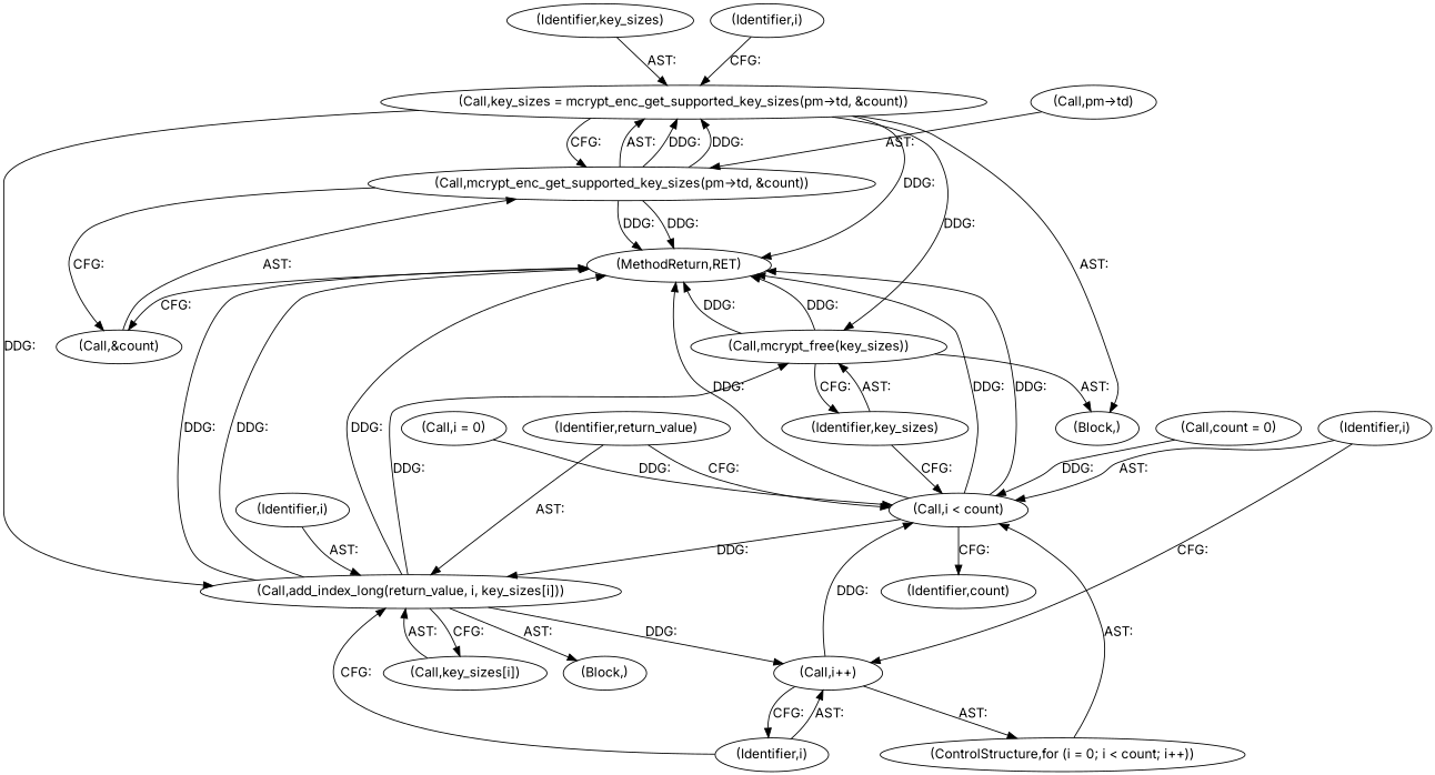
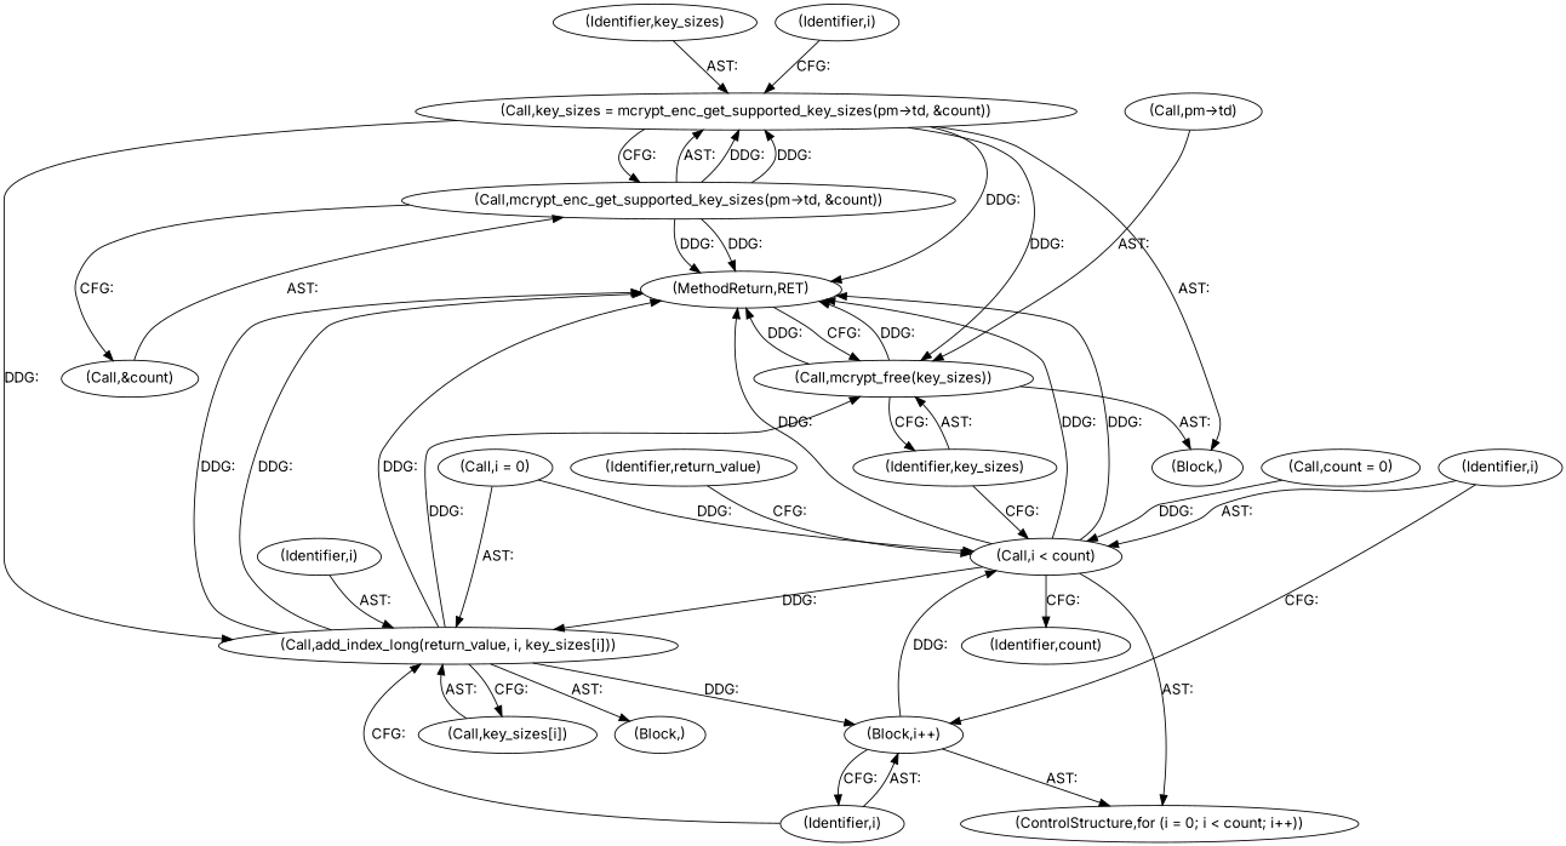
  digraph {
    fontname=Inter
    node [fontname=Inter]
    edge [fontname=Inter]
    n1 [label="(Call,key_sizes = mcrypt_enc_get_supported_key_sizes(pm->td, &count))"]
    n2 [label="(Call,mcrypt_enc_get_supported_key_sizes(pm->td, &count))"]
    n3 [label="(Call,add_index_long(return_value, i, key_sizes[i]))"]
    n4 [label="(Call,mcrypt_free(key_sizes))"]
    n5 [label="(MethodReturn,RET)"]
    n6 [label="(Block,)"]
    n7 [label="(Call,&count)"]
-   n8 [label="(Call,i++)"]
+   n8 [label="(Block,i++)"]
    n9 [label="(Call,key_sizes[i])"]
    n10 [label="(Block,)"]
    n11 [label="(Identifier,key_sizes)"]
    n12 [label="(Call,i < count)"]
    n13 [label="(Identifier,i)"]
    n14 [label="(ControlStructure,for (i = 0; i < count; i++))"]
    n15 [label="(Identifier,count)"]
    n16 [label="(Call,count = 0)"]
    n17 [label="(Identifier,i)"]
    n18 [label="(Call,pm->td)"]
    n19 [label="(Identifier,i)"]
    n20 [label="(Call,i = 0)"]
    n21 [label="(Identifier,key_sizes)"]
    n22 [label="(Identifier,i)"]
    n23 [label="(Identifier,return_value)"]
    n1 -> n2 [label="CFG: "]
    n1 -> n3 [label="DDG: "]
    n1 -> n4 [label="DDG: "]
    n1 -> n5 [label="DDG: "]
    n1 -> n6 [label="AST: "]
    n2 -> n1 [label="AST: "]
    n2 -> n1 [label="DDG: "]
    n2 -> n1 [label="DDG: "]
    n2 -> n5 [label="DDG: "]
    n2 -> n5 [label="DDG: "]
    n2 -> n7 [label="CFG: "]
    n3 -> n4 [label="DDG: "]
    n3 -> n5 [label="DDG: "]
    n3 -> n5 [label="DDG: "]
    n3 -> n5 [label="DDG: "]
    n3 -> n8 [label="DDG: "]
    n3 -> n9 [label="CFG: "]
    n3 -> n10 [label="AST: "]
    n4 -> n5 [label="DDG: "]
    n4 -> n5 [label="DDG: "]
    n4 -> n6 [label="AST: "]
    n4 -> n11 [label="CFG: "]
-   n5 -> n7 [label="CFG: "]
+   n5 -> n4 [label="CFG: "]
    n7 -> n2 [label="AST: "]
    n8 -> n12 [label="DDG: "]
    n8 -> n13 [label="CFG: "]
    n8 -> n14 [label="AST: "]
    n9 -> n3 [label="AST: "]
    n11 -> n4 [label="AST: "]
    n11 -> n12 [label="CFG: "]
    n12 -> n3 [label="DDG: "]
    n12 -> n5 [label="DDG: "]
    n12 -> n5 [label="DDG: "]
    n12 -> n5 [label="DDG: "]
-   n14 -> n12 [label="AST: "]
+   n12 -> n14 [label="AST: "]
    n12 -> n15 [label="CFG: "]
    n13 -> n3 [label="CFG: "]
    n13 -> n8 [label="AST: "]
    n16 -> n12 [label="DDG: "]
    n17 -> n3 [label="AST: "]
-   n18 -> n2 [label="AST: "]
+   n18 -> n4 [label="AST: "]
    n19 -> n8 [label="CFG: "]
    n19 -> n12 [label="AST: "]
    n20 -> n12 [label="DDG: "]
    n21 -> n1 [label="AST: "]
    n22 -> n1 [label="CFG: "]
-   n23 -> n3 [label="AST: "]
+   n20 -> n3 [label="AST: "]
    n23 -> n12 [label="CFG: "]
  }
